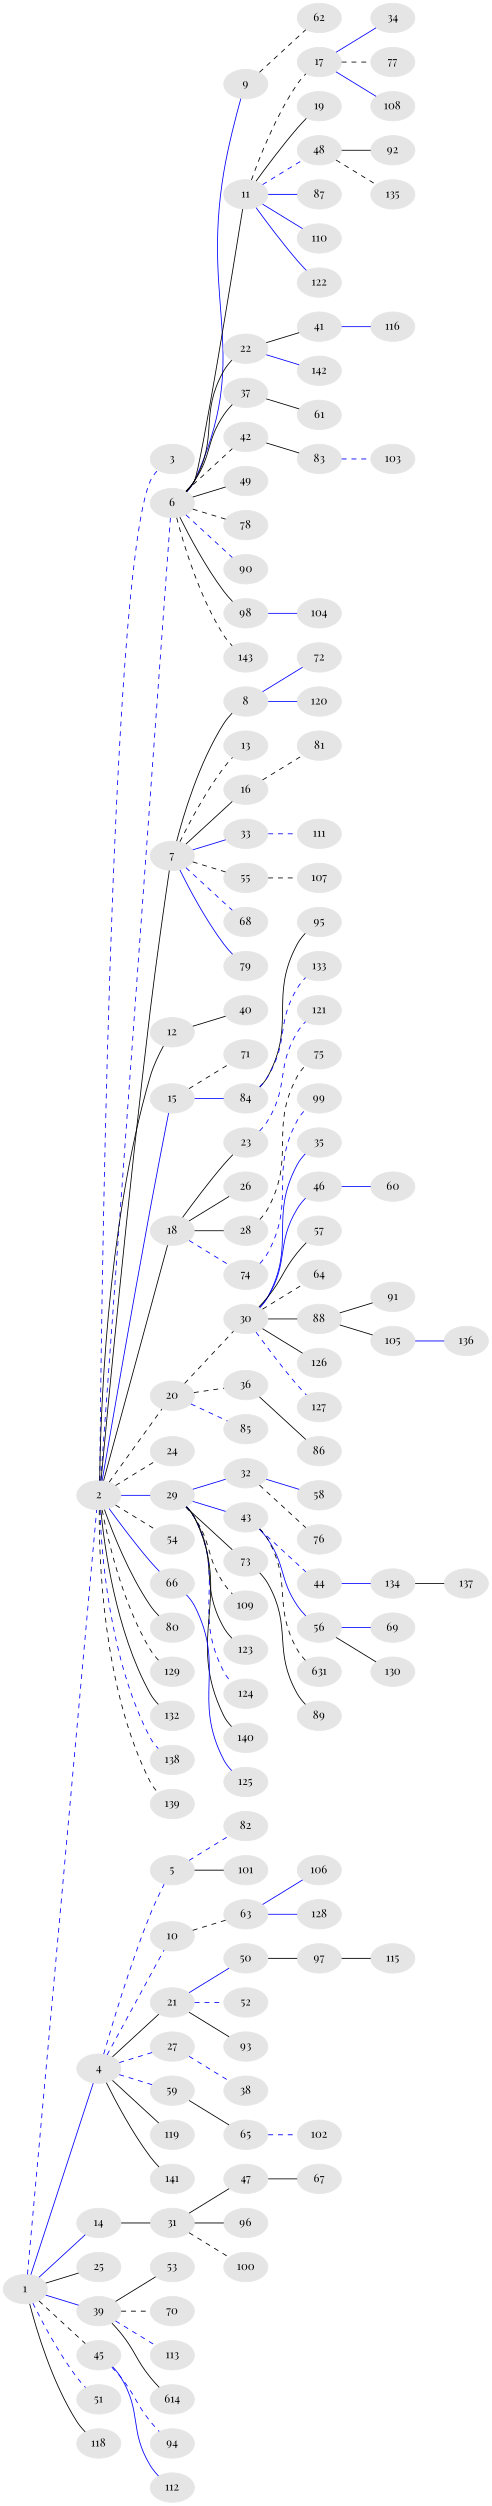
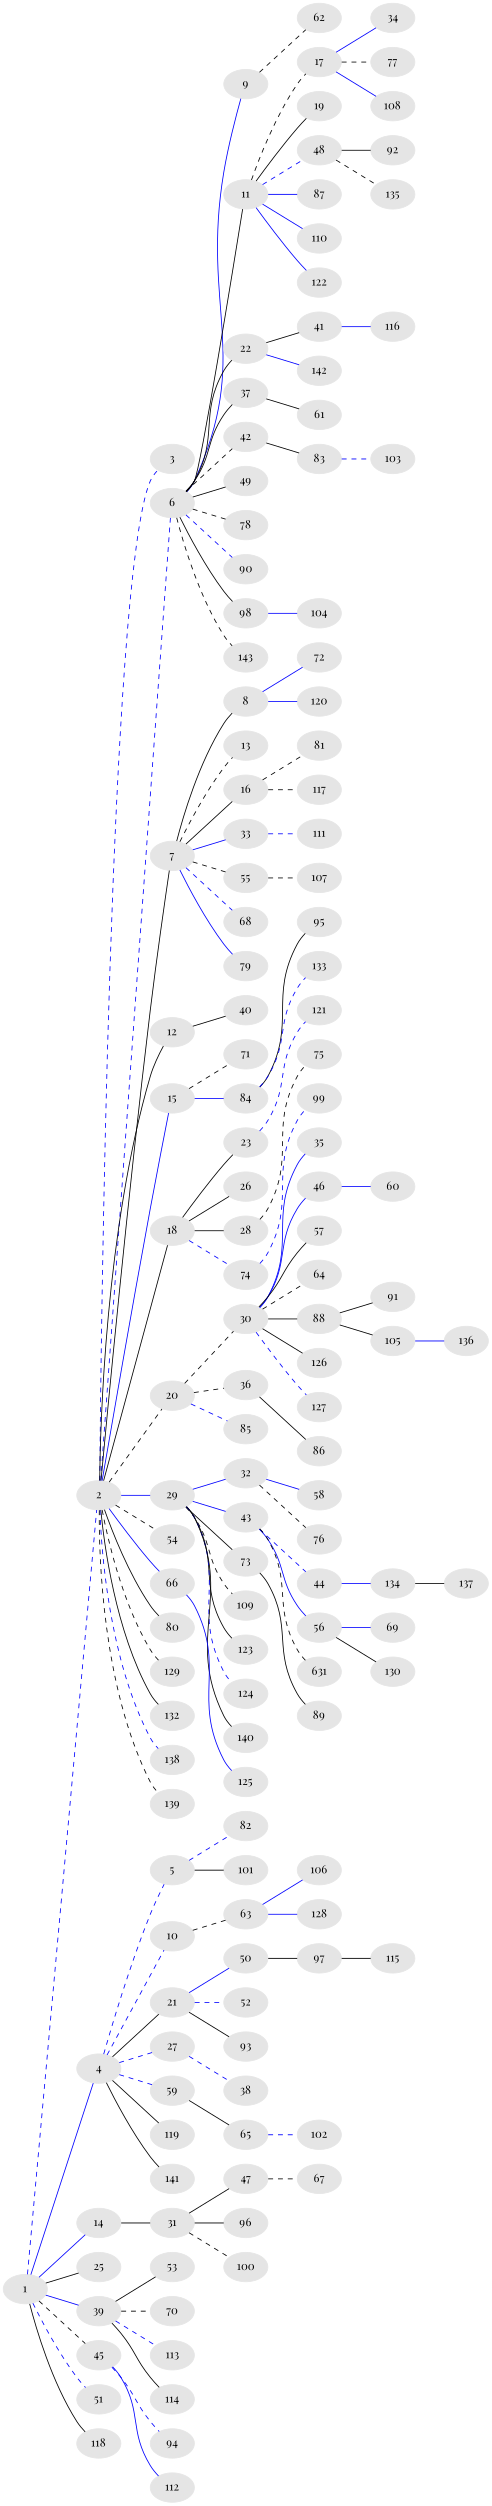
  graph {
    fontname="Playfair Display"
    rankdir=LR
    node [color=gray90 fontname="Playfair Display" style=filled]
    edge [color=black fontname="Playfair Display" style=solid]
    1
    2
    4
    14
    25
    39
    45
    51
    118
    3
    6
    7
    12
    15
    18
    20
-   24
    29
    54
    66
    80
    129
    132
    138
    139
    5
    10
    21
    27
    59
    119
    141
    31
    53
    70
    113
-   114 [label=614]
+   114
    94
    112
    9
    11
    22
    37
    42
    49
    78
    90
    98
    143
    8
    13
    16
    33
    55
    68
    79
    40
    71
    84
    23
    26
    28
    74
    30
    36
    85
    32
    43
    73
    109
    123
    124
    140
    125
    82
    101
    63
    50
    52
    93
    38
    65
    62
    17
    19
    48
    87
    110
    122
    41
    142
    61
    83
    104
    72
    120
    81
+   117
    111
    107
    106
    128
    34
    77
    108
    92
    135
    47
    96
    100
    95
    133
    121
    75
    99
    35
    46
    57
    64
    88
    126
    127
    86
    97
    116
    58
    76
    44
    56
    n130 [label=631]
    89
    60
    91
    105
    67
    103
    134
    69
    130
    137
    115
    102
    136
    1 -- 2 [color=blue style=dashed]
    1 -- 4 [color=blue]
    1 -- 14 [color=blue]
    1 -- 25
    1 -- 39 [color=blue]
    1 -- 45 [style=dashed]
    1 -- 51 [color=blue style=dashed]
    1 -- 118
    2 -- 3 [color=blue style=dashed]
    2 -- 6 [color=blue style=dashed]
    2 -- 7
    2 -- 12
    2 -- 15 [color=blue]
    2 -- 18
    2 -- 20 [style=dashed]
-   2 -- 24 [style=dashed]
    2 -- 29 [color=blue]
    2 -- 54 [style=dashed]
    2 -- 66 [color=blue]
    2 -- 80
    2 -- 129 [style=dashed]
    2 -- 132
    2 -- 138 [color=blue style=dashed]
    2 -- 139 [style=dashed]
    4 -- 5 [color=blue style=dashed]
    4 -- 10 [color=blue style=dashed]
    4 -- 21
    4 -- 27 [color=blue style=dashed]
    4 -- 59 [color=blue style=dashed]
    4 -- 119
    4 -- 141
    14 -- 31
    39 -- 53
    39 -- 70 [style=dashed]
    39 -- 113 [color=blue style=dashed]
    39 -- 114
    45 -- 94 [color=blue style=dashed]
    45 -- 112 [color=blue]
    6 -- 9 [color=blue]
    6 -- 11
    6 -- 22
    6 -- 37
    6 -- 42 [style=dashed]
    6 -- 49
    6 -- 78 [style=dashed]
    6 -- 90 [color=blue style=dashed]
    6 -- 98
    6 -- 143 [style=dashed]
    7 -- 8
    7 -- 13 [style=dashed]
    7 -- 16
    7 -- 33 [color=blue]
    7 -- 55 [style=dashed]
    7 -- 68 [color=blue style=dashed]
    7 -- 79 [color=blue]
    12 -- 40
    15 -- 71 [style=dashed]
    15 -- 84 [color=blue]
    18 -- 23
    18 -- 26
    18 -- 28
    18 -- 74 [color=blue style=dashed]
    20 -- 30 [style=dashed]
    20 -- 36 [style=dashed]
    20 -- 85 [color=blue style=dashed]
    29 -- 32 [color=blue]
    29 -- 43 [color=blue]
    29 -- 73
    29 -- 109 [style=dashed]
    29 -- 123
    29 -- 124 [color=blue style=dashed]
    29 -- 140
    66 -- 125 [color=blue]
    5 -- 82 [color=blue style=dashed]
    5 -- 101
    10 -- 63 [style=dashed]
    21 -- 50 [color=blue]
    21 -- 52 [color=blue style=dashed]
    21 -- 93
    27 -- 38 [color=blue style=dashed]
    59 -- 65
    31 -- 47
    31 -- 96
    31 -- 100 [style=dashed]
    9 -- 62 [style=dashed]
    11 -- 17 [style=dashed]
    11 -- 19
    11 -- 48 [color=blue style=dashed]
    11 -- 87 [color=blue]
    11 -- 110 [color=blue]
    11 -- 122 [color=blue]
    22 -- 41
    22 -- 142 [color=blue]
    37 -- 61
    42 -- 83
    98 -- 104 [color=blue]
    8 -- 72 [color=blue]
    8 -- 120 [color=blue]
    16 -- 81 [style=dashed]
+   16 -- 117 [style=dashed]
    33 -- 111 [color=blue style=dashed]
    55 -- 107 [style=dashed]
    84 -- 95
    84 -- 133 [color=blue style=dashed]
    23 -- 121 [color=blue style=dashed]
    28 -- 75 [style=dashed]
    74 -- 99 [color=blue style=dashed]
    30 -- 35 [color=blue]
    30 -- 46 [color=blue]
    30 -- 57
    30 -- 64 [style=dashed]
    30 -- 88
    30 -- 126
    30 -- 127 [color=blue style=dashed]
    36 -- 86
    32 -- 58 [color=blue]
    32 -- 76 [style=dashed]
    43 -- 44 [color=blue style=dashed]
    43 -- 56 [color=blue]
    43 -- n130 [style=dashed]
    73 -- 89
    63 -- 106 [color=blue]
    63 -- 128 [color=blue]
    50 -- 97
    65 -- 102 [color=blue style=dashed]
    17 -- 34 [color=blue]
    17 -- 77 [style=dashed]
    17 -- 108 [color=blue]
    48 -- 92
    48 -- 135 [style=dashed]
    41 -- 116 [color=blue]
    83 -- 103 [color=blue style=dashed]
-   47 -- 67
+   47 -- 67 [style=dashed]
    46 -- 60 [color=blue]
    88 -- 91
    88 -- 105
    97 -- 115
    44 -- 134 [color=blue]
    56 -- 69 [color=blue]
    56 -- 130
    105 -- 136 [color=blue]
    134 -- 137
  }
